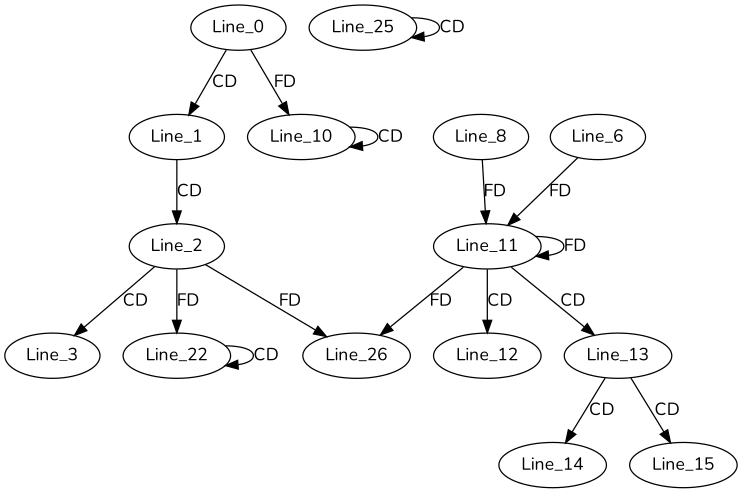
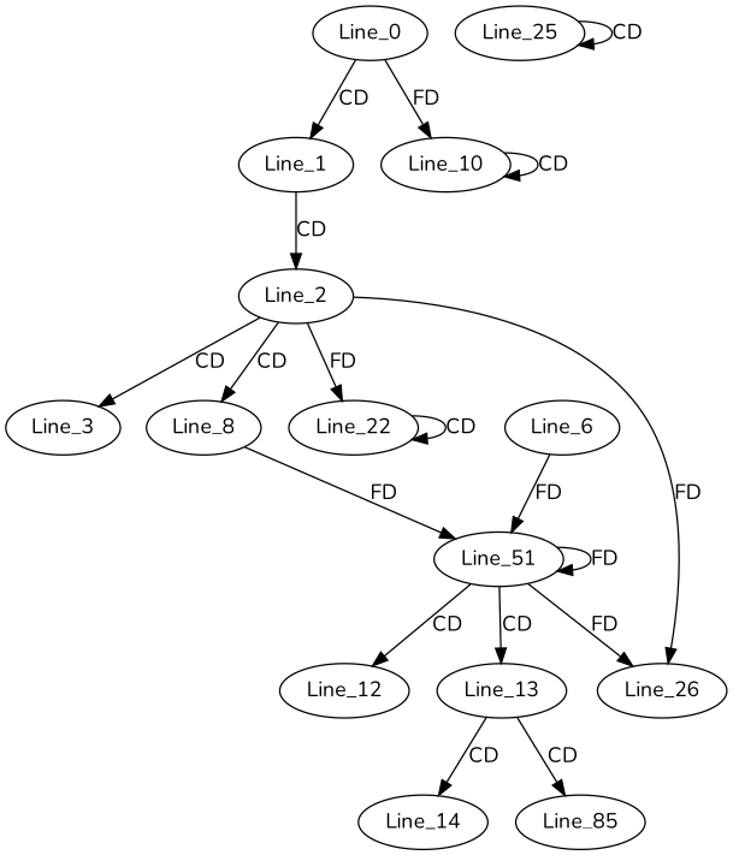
  digraph {
    fontname=Nunito
    node [fontname=Nunito]
    edge [fontname=Nunito]
    Line_0
    Line_1
    Line_10
    Line_2
    Line_3
    Line_8
    Line_22
    Line_26
    Line_6
-   Line_11
+   Line_11 [label=Line_51]
    Line_12
    Line_13
    Line_14
-   Line_15
+   Line_15 [label=Line_85]
    n15 [label=Line_25]
    Line_0 -> Line_1 [label=CD]
    Line_0 -> Line_10 [label=FD]
    Line_1 -> Line_2 [label=CD]
    Line_10 -> Line_10 [label=CD]
    Line_2 -> Line_3 [label=CD]
+   Line_2 -> Line_8 [label=CD]
    Line_2 -> Line_22 [label=FD]
    Line_2 -> Line_26 [label=FD]
    Line_8 -> Line_11 [label=FD]
    Line_22 -> Line_22 [label=CD]
    Line_6 -> Line_11 [label=FD]
    Line_11 -> Line_26 [label=FD]
    Line_11 -> Line_11 [label=FD]
    Line_11 -> Line_12 [label=CD]
    Line_11 -> Line_13 [label=CD]
    Line_13 -> Line_14 [label=CD]
    Line_13 -> Line_15 [label=CD]
    n15 -> n15 [label=CD]
  }
